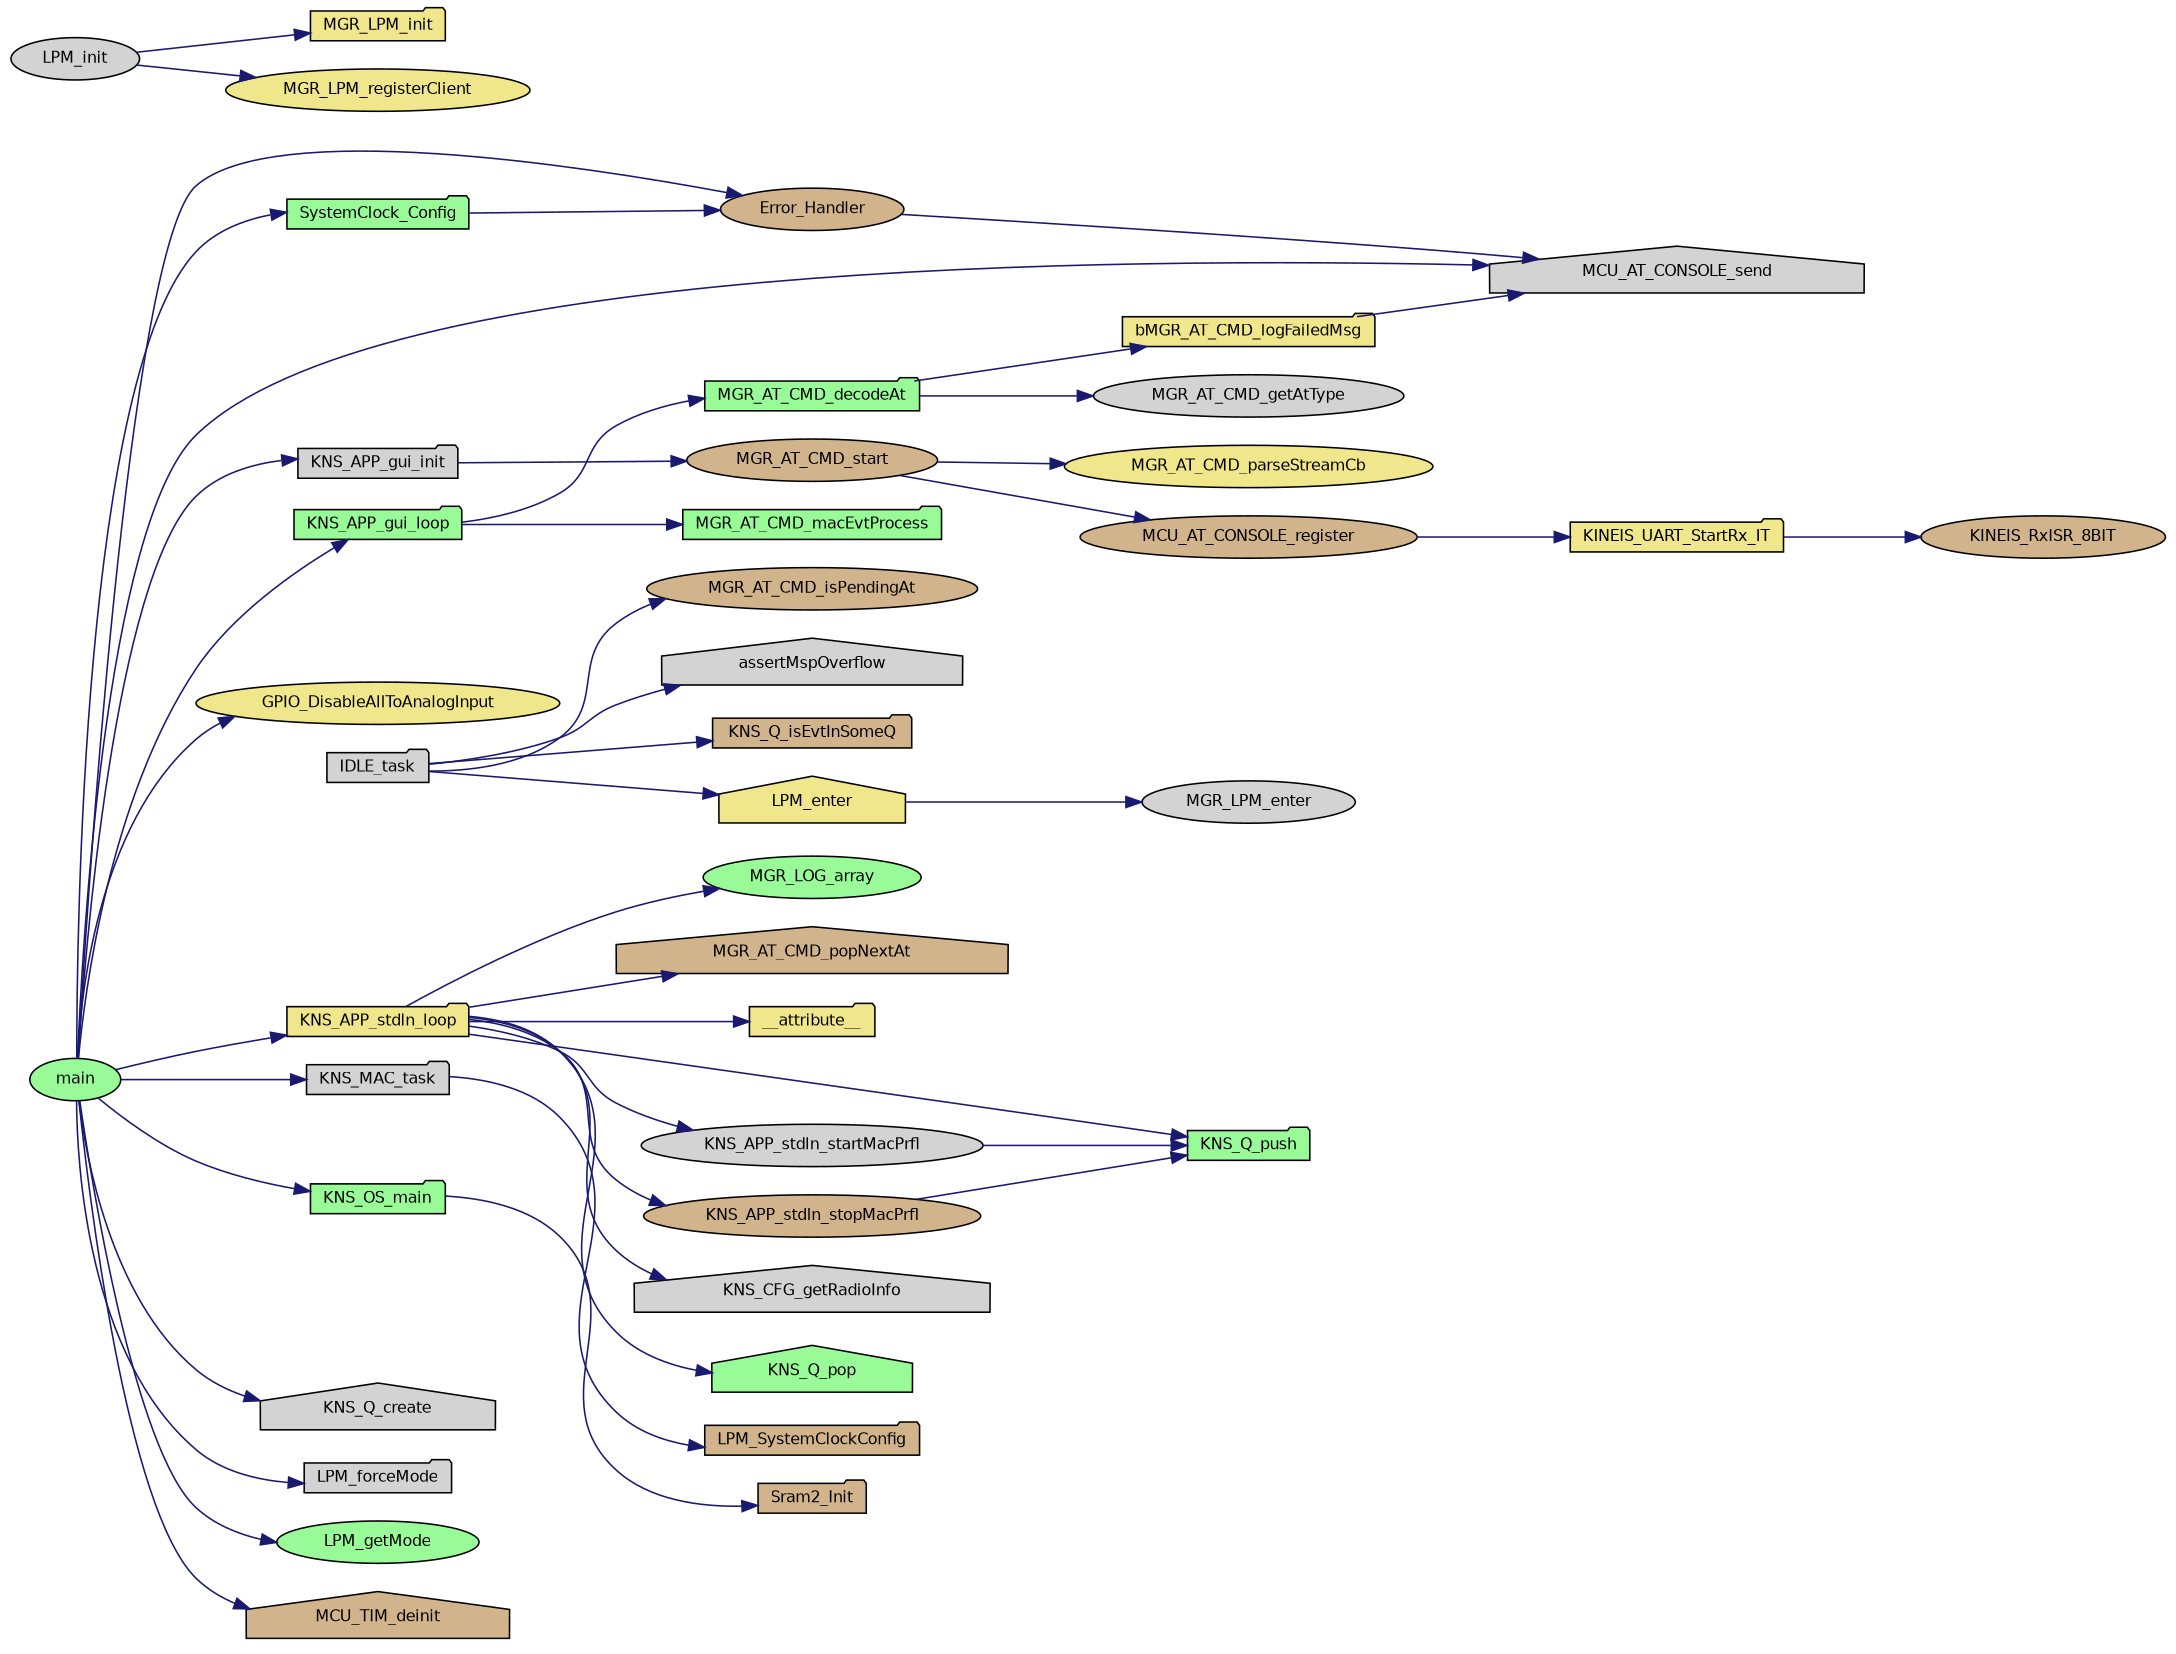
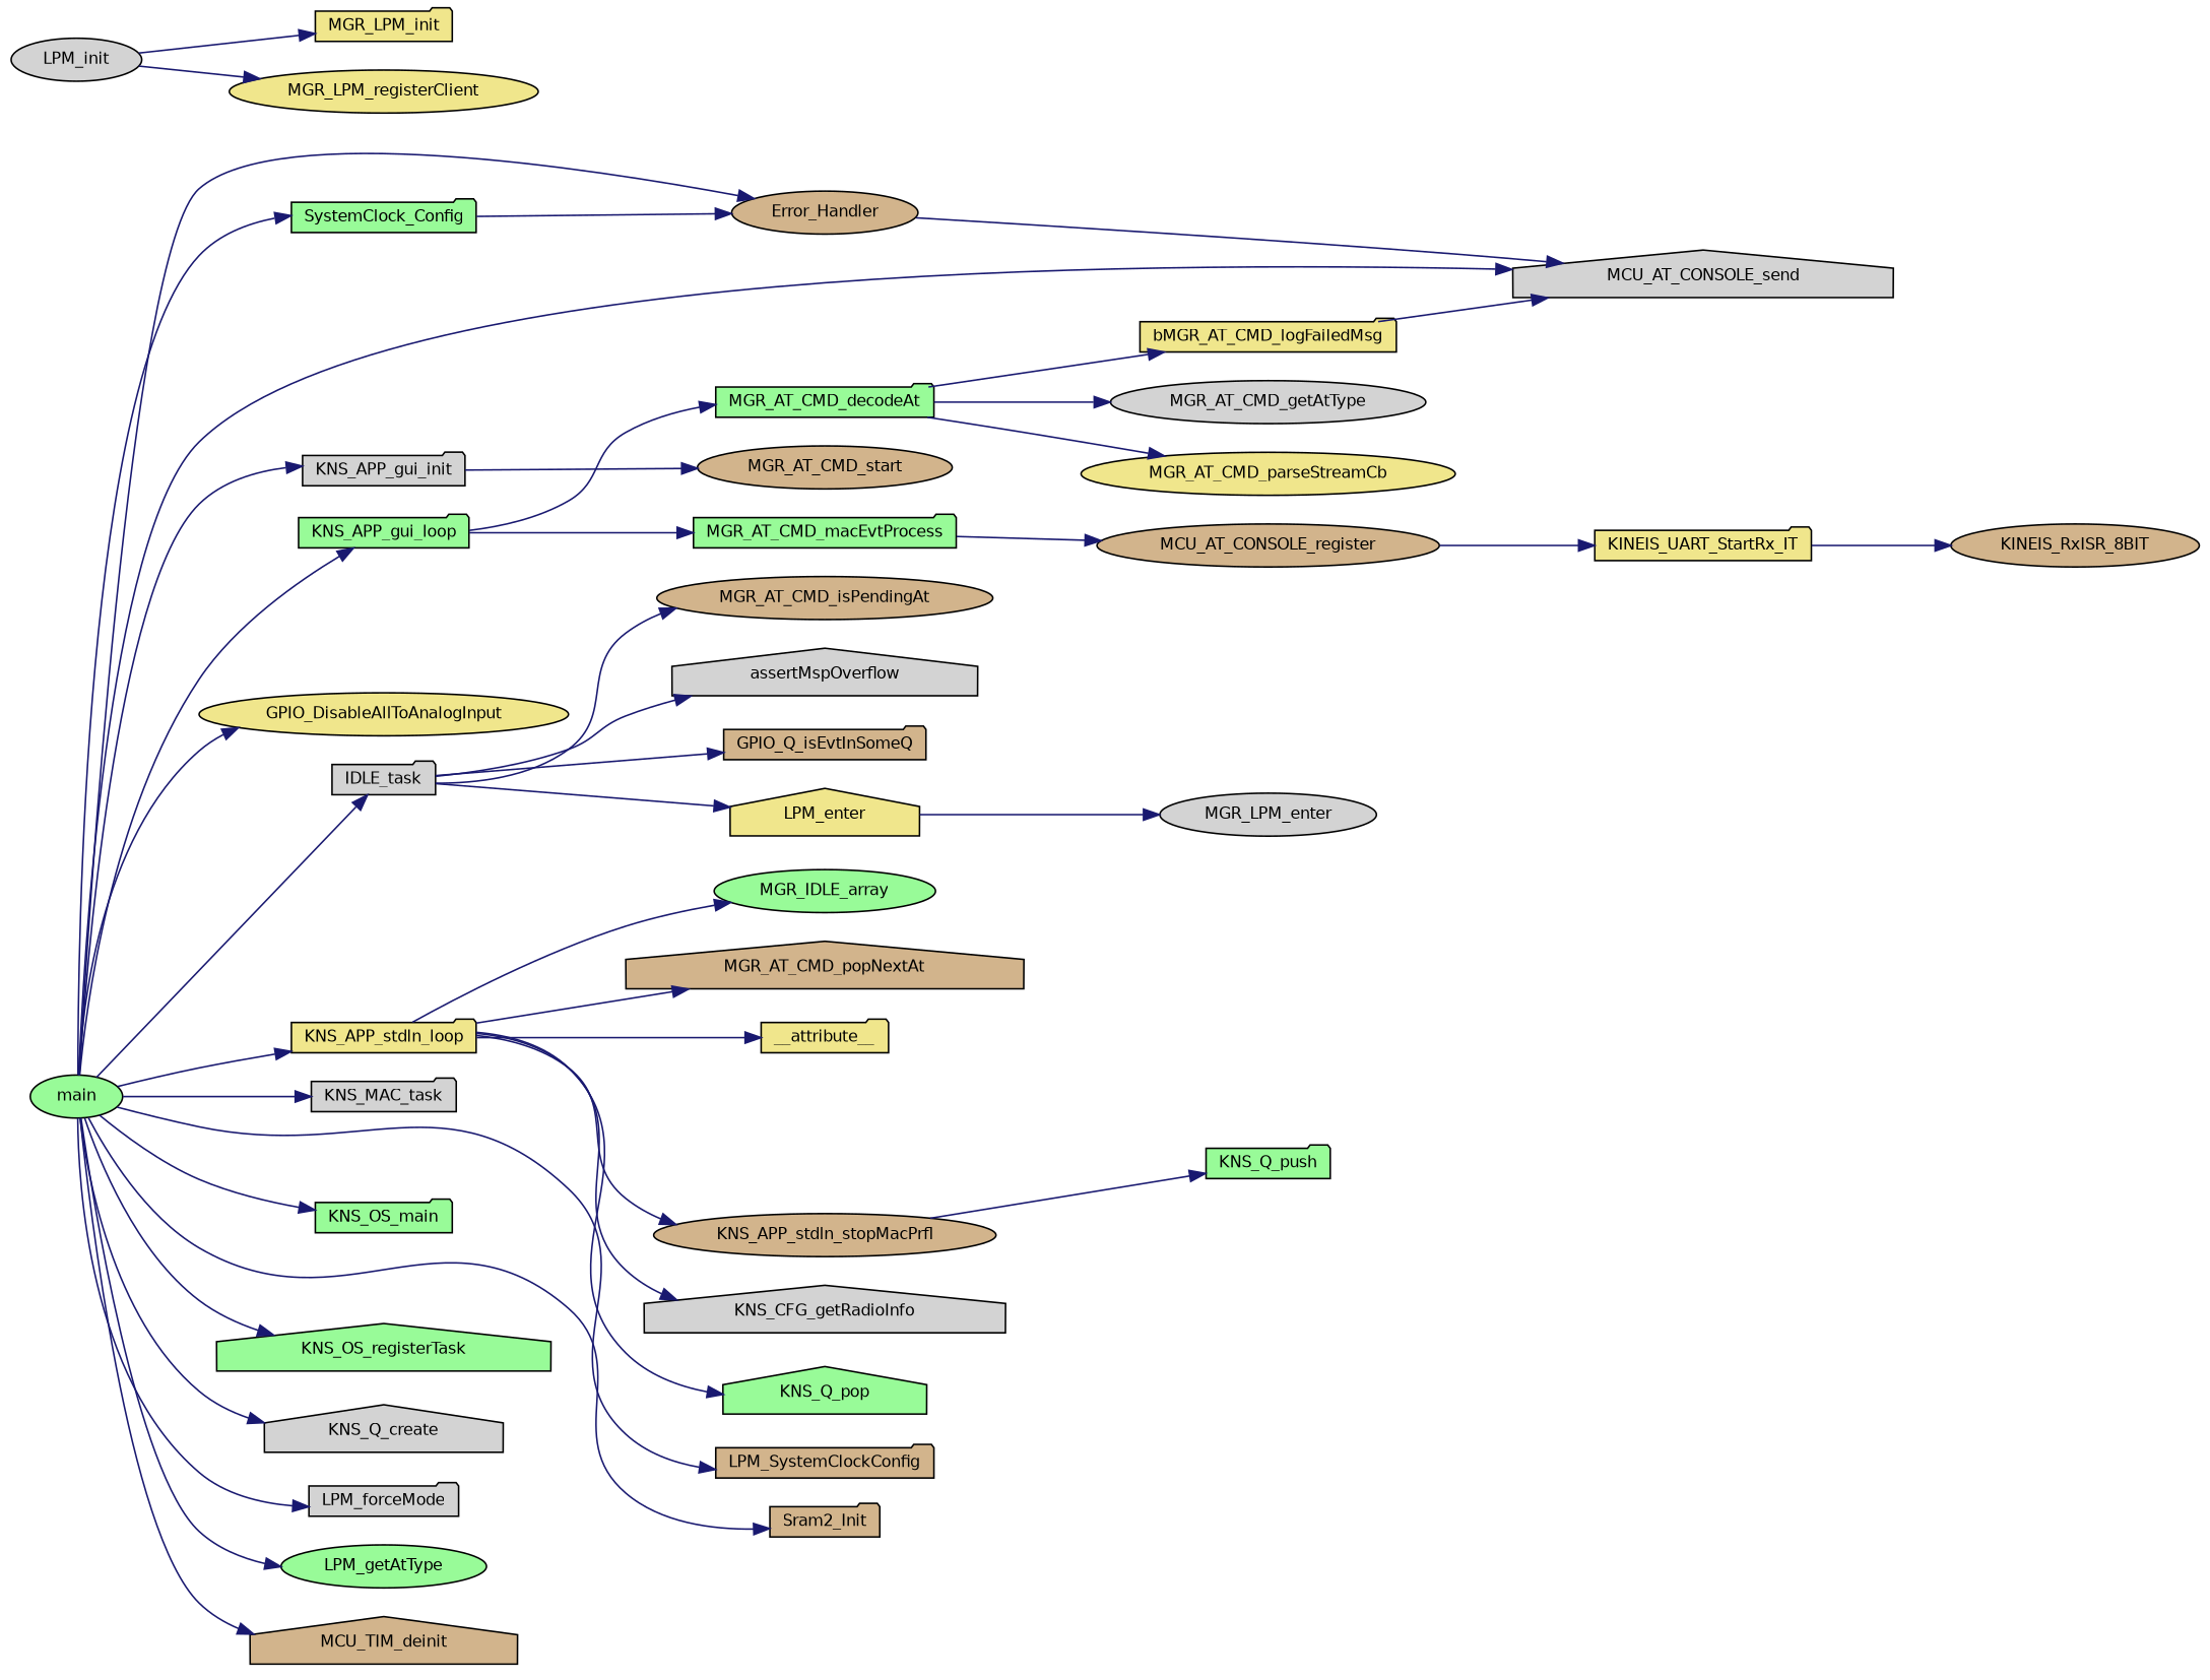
  digraph {
    rankdir=LR
    node [color=black fillcolor=lightgrey fontname=Helvetica fontsize=10 shape=folder style=filled]
    edge [color=midnightblue fontname=Helvetica fontsize=10 labelfontname=Helvetica labelfontsize=10 style=solid]
    n1 [fillcolor=palegreen fontcolor=black height=0.2 label=main shape=ellipse width=0.4]
    n2 [fillcolor=tan height=0.2 label=Error_Handler shape=ellipse width=0.4]
    n3 [height=0.2 label=MCU_AT_CONSOLE_send shape=house width=0.4]
    n4 [fillcolor=khaki height=0.2 label=GPIO_DisableAllToAnalogInput shape=ellipse width=0.4]
    n5 [height=0.2 label=IDLE_task width=0.4]
    n6 [height=0.2 label=KNS_APP_gui_init width=0.4]
    n7 [fillcolor=palegreen height=0.2 label=KNS_APP_gui_loop width=0.4]
    n8 [fillcolor=khaki height=0.2 label=KNS_APP_stdln_loop width=0.4]
    n9 [height=0.2 label=KNS_MAC_task width=0.4]
    n10 [fillcolor=palegreen height=0.2 label=KNS_OS_main width=0.4]
+   n11 [fillcolor=palegreen height=0.2 label=KNS_OS_registerTask shape=house width=0.4]
    n12 [height=0.2 label=KNS_Q_create shape=house width=0.4]
    n13 [height=0.2 label=LPM_forceMode width=0.4]
-   n14 [fillcolor=palegreen height=0.2 label=LPM_getMode shape=ellipse width=0.4]
+   n14 [fillcolor=palegreen height=0.2 label=LPM_getAtType shape=ellipse width=0.4]
    n15 [fillcolor=tan height=0.2 label=LPM_SystemClockConfig width=0.4]
    n16 [fillcolor=tan height=0.2 label=MCU_TIM_deinit shape=house width=0.4]
    n17 [fillcolor=tan height=0.2 label=Sram2_Init width=0.4]
    n18 [fillcolor=palegreen height=0.2 label=SystemClock_Config width=0.4]
    n19 [height=0.2 label=assertMspOverflow shape=house width=0.4]
-   n20 [fillcolor=tan height=0.2 label=KNS_Q_isEvtInSomeQ width=0.4]
+   n20 [fillcolor=tan height=0.2 label=GPIO_Q_isEvtInSomeQ width=0.4]
    n21 [fillcolor=khaki height=0.2 label=LPM_enter shape=house width=0.4]
    n22 [fillcolor=tan height=0.2 label=MGR_AT_CMD_isPendingAt shape=ellipse width=0.4]
    n23 [fillcolor=tan height=0.2 label=MGR_AT_CMD_start shape=ellipse width=0.4]
    n24 [fillcolor=palegreen height=0.2 label=MGR_AT_CMD_decodeAt width=0.4]
    n25 [fillcolor=palegreen height=0.2 label=MGR_AT_CMD_macEvtProcess width=0.4]
    n26 [fillcolor=tan height=0.2 label=MGR_AT_CMD_popNextAt shape=house width=0.4]
    n27 [fillcolor=khaki height=0.2 label=__attribute__ width=0.4]
-   n28 [height=0.2 label=KNS_APP_stdln_startMacPrfl shape=ellipse width=0.4]
    n29 [fillcolor=palegreen height=0.2 label=KNS_Q_push width=0.4]
    n30 [fillcolor=tan height=0.2 label=KNS_APP_stdln_stopMacPrfl shape=ellipse width=0.4]
    n31 [height=0.2 label=KNS_CFG_getRadioInfo shape=house width=0.4]
    n32 [fillcolor=palegreen height=0.2 label=KNS_Q_pop shape=house width=0.4]
-   n33 [fillcolor=palegreen height=0.2 label=MGR_LOG_array shape=ellipse width=0.4]
+   n33 [fillcolor=palegreen height=0.2 label=MGR_IDLE_array shape=ellipse width=0.4]
    n34 [height=0.2 label=LPM_init shape=ellipse width=0.4]
    n35 [fillcolor=khaki height=0.2 label=MGR_LPM_init width=0.4]
    n36 [fillcolor=khaki height=0.2 label=MGR_LPM_registerClient shape=ellipse width=0.4]
    n37 [height=0.2 label=MGR_LPM_enter shape=ellipse width=0.4]
    n38 [fillcolor=tan height=0.2 label=MCU_AT_CONSOLE_register shape=ellipse width=0.4]
    n39 [fillcolor=khaki height=0.2 label=MGR_AT_CMD_parseStreamCb shape=ellipse width=0.4]
    n40 [fillcolor=khaki height=0.2 label=KINEIS_UART_StartRx_IT width=0.4]
    n41 [fillcolor=tan height=0.2 label=KINEIS_RxISR_8BIT shape=ellipse width=0.4]
    n42 [fillcolor=khaki height=0.2 label=bMGR_AT_CMD_logFailedMsg width=0.4]
    n43 [height=0.2 label=MGR_AT_CMD_getAtType shape=ellipse width=0.4]
    n1 -> n2
    n1 -> n3
    n1 -> n4
+   n1 -> n5
    n1 -> n6
    n1 -> n7
    n1 -> n8
    n1 -> n9
    n1 -> n10
+   n1 -> n11
    n1 -> n12
    n1 -> n13
    n1 -> n14
-   n9 -> n15
+   n1 -> n15
    n1 -> n16
-   n10 -> n17
+   n1 -> n17
    n1 -> n18
    n2 -> n3
    n5 -> n19
    n5 -> n20
    n5 -> n21
    n5 -> n22
    n6 -> n23
    n7 -> n24
    n7 -> n25
    n8 -> n26
    n8 -> n27
-   n8 -> n28
-   n8 -> n29
    n8 -> n30
    n8 -> n31
    n8 -> n32
    n8 -> n33
    n18 -> n2
    n21 -> n37
-   n23 -> n38
-   n23 -> n39
+   n25 -> n38
+   n24 -> n39
    n24 -> n42
    n24 -> n43
-   n28 -> n29
    n30 -> n29
    n34 -> n35
    n34 -> n36
    n38 -> n40
    n40 -> n41
    n42 -> n3
  }
